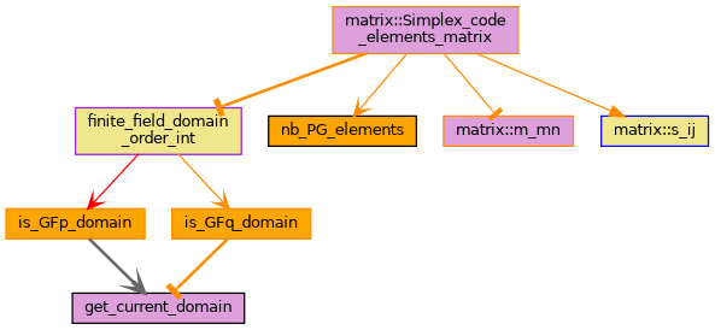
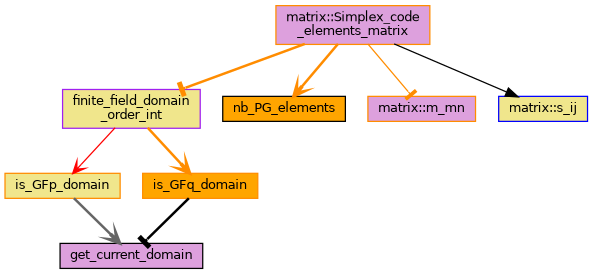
  digraph {
    rankdir=TB
    node [color=darkorange fillcolor=plum fontname=Helvetica fontsize=10 shape=record style=filled]
    edge [arrowhead=vee color=darkorange fontname=Helvetica fontsize=10 labelfontname=Helvetica labelfontsize=10 style=bold]
    n1 [fontcolor=black height=0.2 label="matrix::Simplex_code\l_elements_matrix" width=0.4]
    n2 [color=purple fillcolor=khaki height=0.2 label="finite_field_domain\l_order_int" width=0.4]
    n3 [color=black fillcolor=orange height=0.2 label=nb_PG_elements width=0.4]
    n4 [height=0.2 label="matrix::m_mn" width=0.4]
    n5 [color=blue fillcolor=khaki height=0.2 label="matrix::s_ij" width=0.4]
-   n6 [fillcolor=orange height=0.2 label=is_GFp_domain width=0.4]
+   n6 [fillcolor=khaki height=0.2 label=is_GFp_domain width=0.4]
    n7 [fillcolor=orange height=0.2 label=is_GFq_domain width=0.4]
    n8 [color=black height=0.2 label=get_current_domain width=0.4]
    n1 -> n2 [arrowhead=tee]
-   n1 -> n3 [style=solid]
+   n1 -> n3
    n1 -> n4 [arrowhead=tee style=solid]
-   n1 -> n5 [arrowhead=normal style=solid]
+   n1 -> n5 [arrowhead=normal color=black style=solid]
    n2 -> n6 [color=red style=solid]
-   n2 -> n7 [style=solid]
+   n2 -> n7
    n6 -> n8 [color=gray40]
-   n7 -> n8 [arrowhead=tee]
+   n7 -> n8 [arrowhead=tee color=black]
  }
